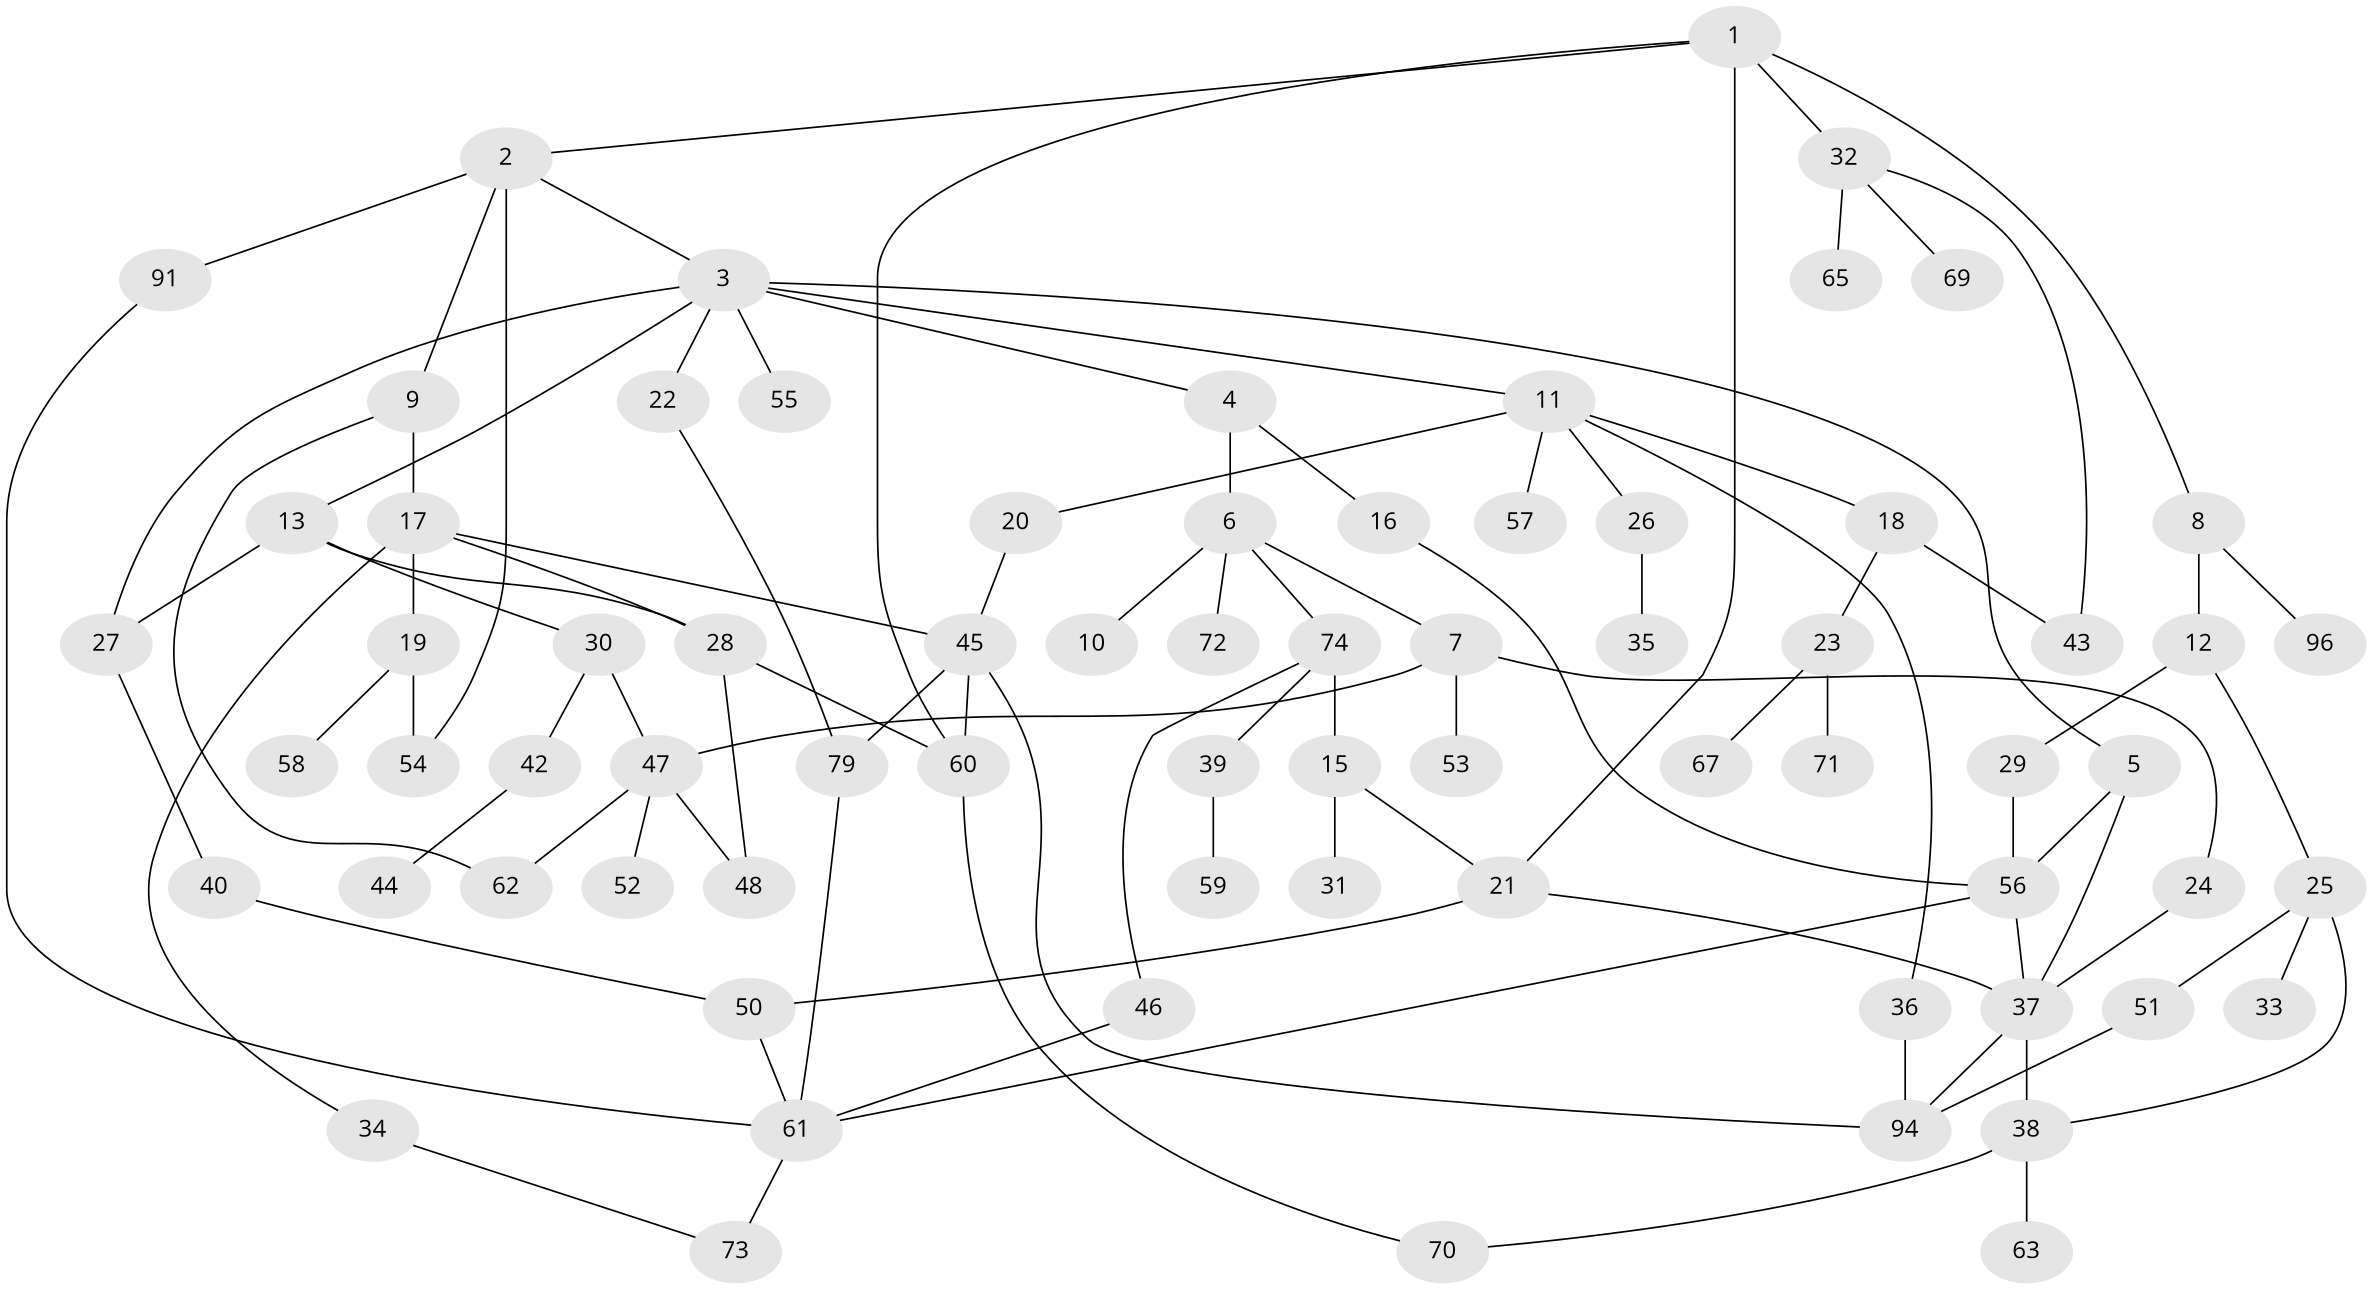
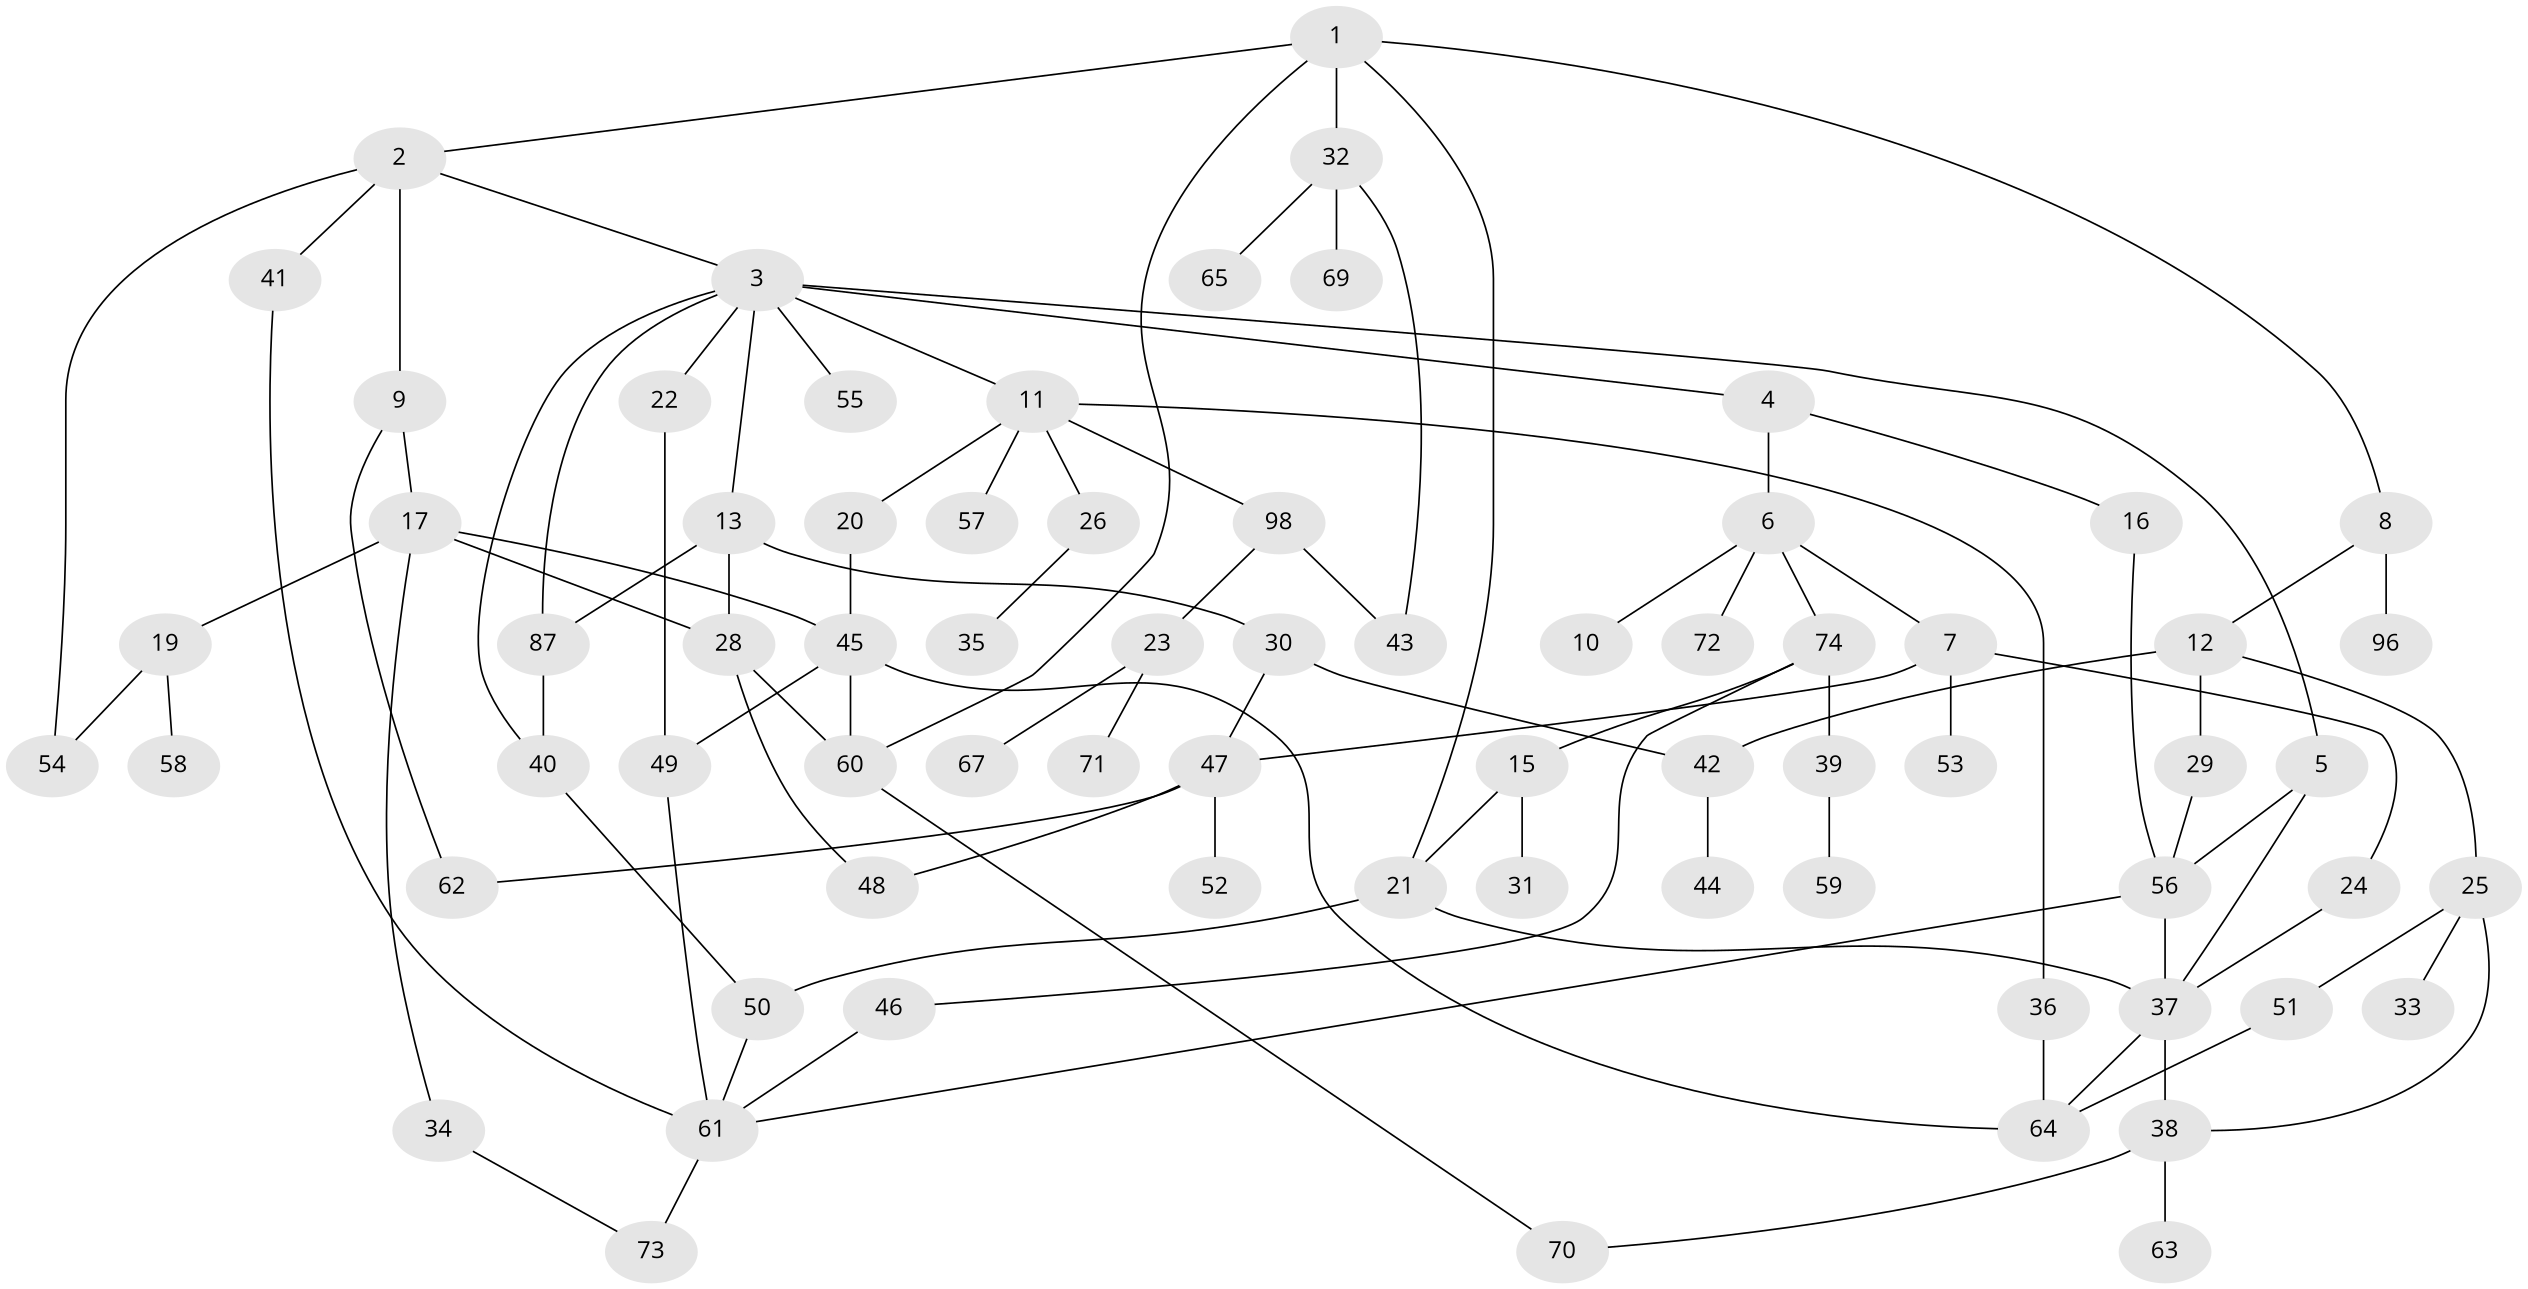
  graph {
    fontname="Open Sans"
    node [color=gray90 fontname="Open Sans" style=filled]
    edge [fontname="Open Sans"]
    1
    2
    8
    21
    32
    60
    3
    9
-   41 [label=91]
+   41
    54
    12
    n12 [label=96]
    37
    50
    23
    67
    71
    43
    65
    69
    70
    55
    4
    5
    11
    13
    22
-   27
+   27 [label=87]
    40
    17
    62
    61
    6
    16
    56
-   18
+   18 [label=98]
    20
    26
    36
    57
    28
    30
-   49 [label=79]
+   49
    7
    10
    n46 [label=74]
    72
    38
-   64 [label=94]
+   64
    24
    47
    53
    15
    39
    46
    48
    52
    25
    29
    42
    19
    34
    45
    35
    33
    51
    44
    31
    59
    58
    73
    63
    1 -- 2
    1 -- 8
    1 -- 21
    1 -- 32
    1 -- 60
    2 -- 3
    2 -- 9
    2 -- 41
    2 -- 54
    8 -- 12
    8 -- n12
    21 -- 37
    21 -- 50
    32 -- 43
    32 -- 65
    32 -- 69
    60 -- 70
    3 -- 55
    3 -- 4
    3 -- 5
    3 -- 11
    3 -- 13
    3 -- 22
    3 -- 27
+   3 -- 40
    9 -- 17
    9 -- 62
    41 -- 61
    12 -- 25
    12 -- 29
+   12 -- 42
    37 -- 38
    37 -- 64
    50 -- 61
    23 -- 67
    23 -- 71
    4 -- 6
    4 -- 16
    5 -- 37
    5 -- 56
    11 -- 18
    11 -- 20
    11 -- 26
    11 -- 36
    11 -- 57
    13 -- 27
    13 -- 28
    13 -- 30
    22 -- 49
    27 -- 40
    40 -- 50
    17 -- 28
    17 -- 19
    17 -- 34
    17 -- 45
    61 -- 73
    6 -- 7
    6 -- 10
    6 -- n46
    6 -- 72
    16 -- 56
    56 -- 37
    56 -- 61
    18 -- 23
    18 -- 43
    20 -- 45
    26 -- 35
    36 -- 64
    28 -- 60
    28 -- 48
    30 -- 47
    30 -- 42
    49 -- 61
    7 -- 24
    7 -- 47
    7 -- 53
    n46 -- 15
    n46 -- 39
    n46 -- 46
    38 -- 70
    38 -- 63
    24 -- 37
    47 -- 62
    47 -- 48
    47 -- 52
    15 -- 21
    15 -- 31
    39 -- 59
    46 -- 61
    25 -- 38
    25 -- 33
    25 -- 51
    29 -- 56
    42 -- 44
    19 -- 54
    19 -- 58
    34 -- 73
    45 -- 60
    45 -- 49
    45 -- 64
    51 -- 64
  }
